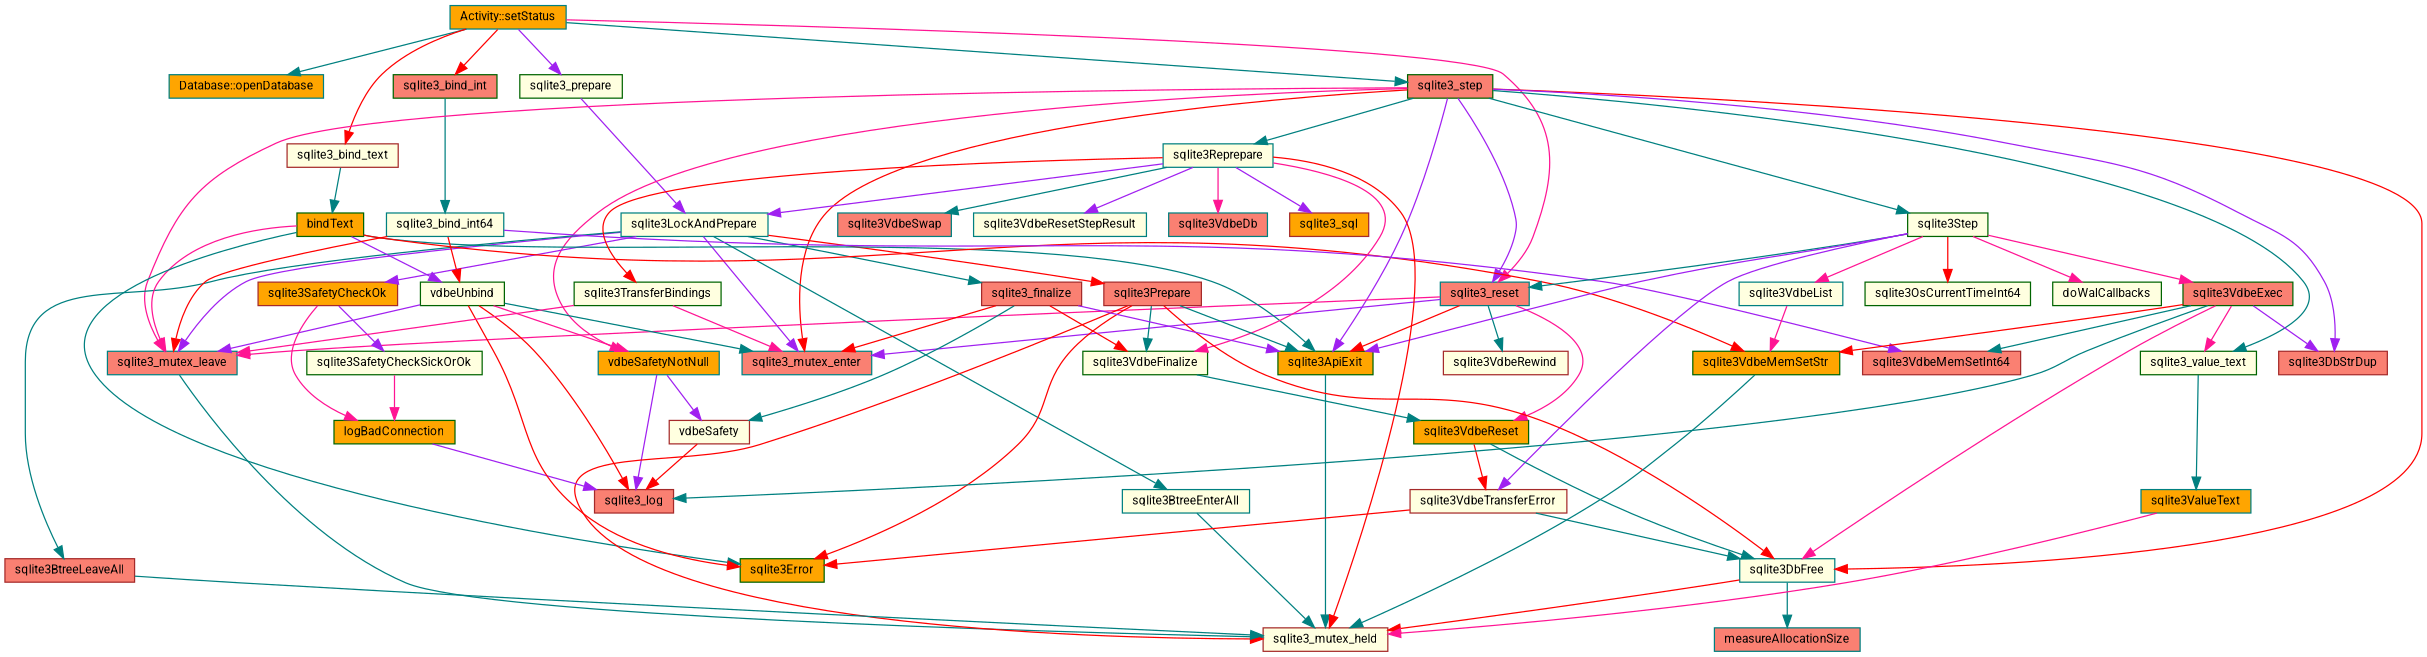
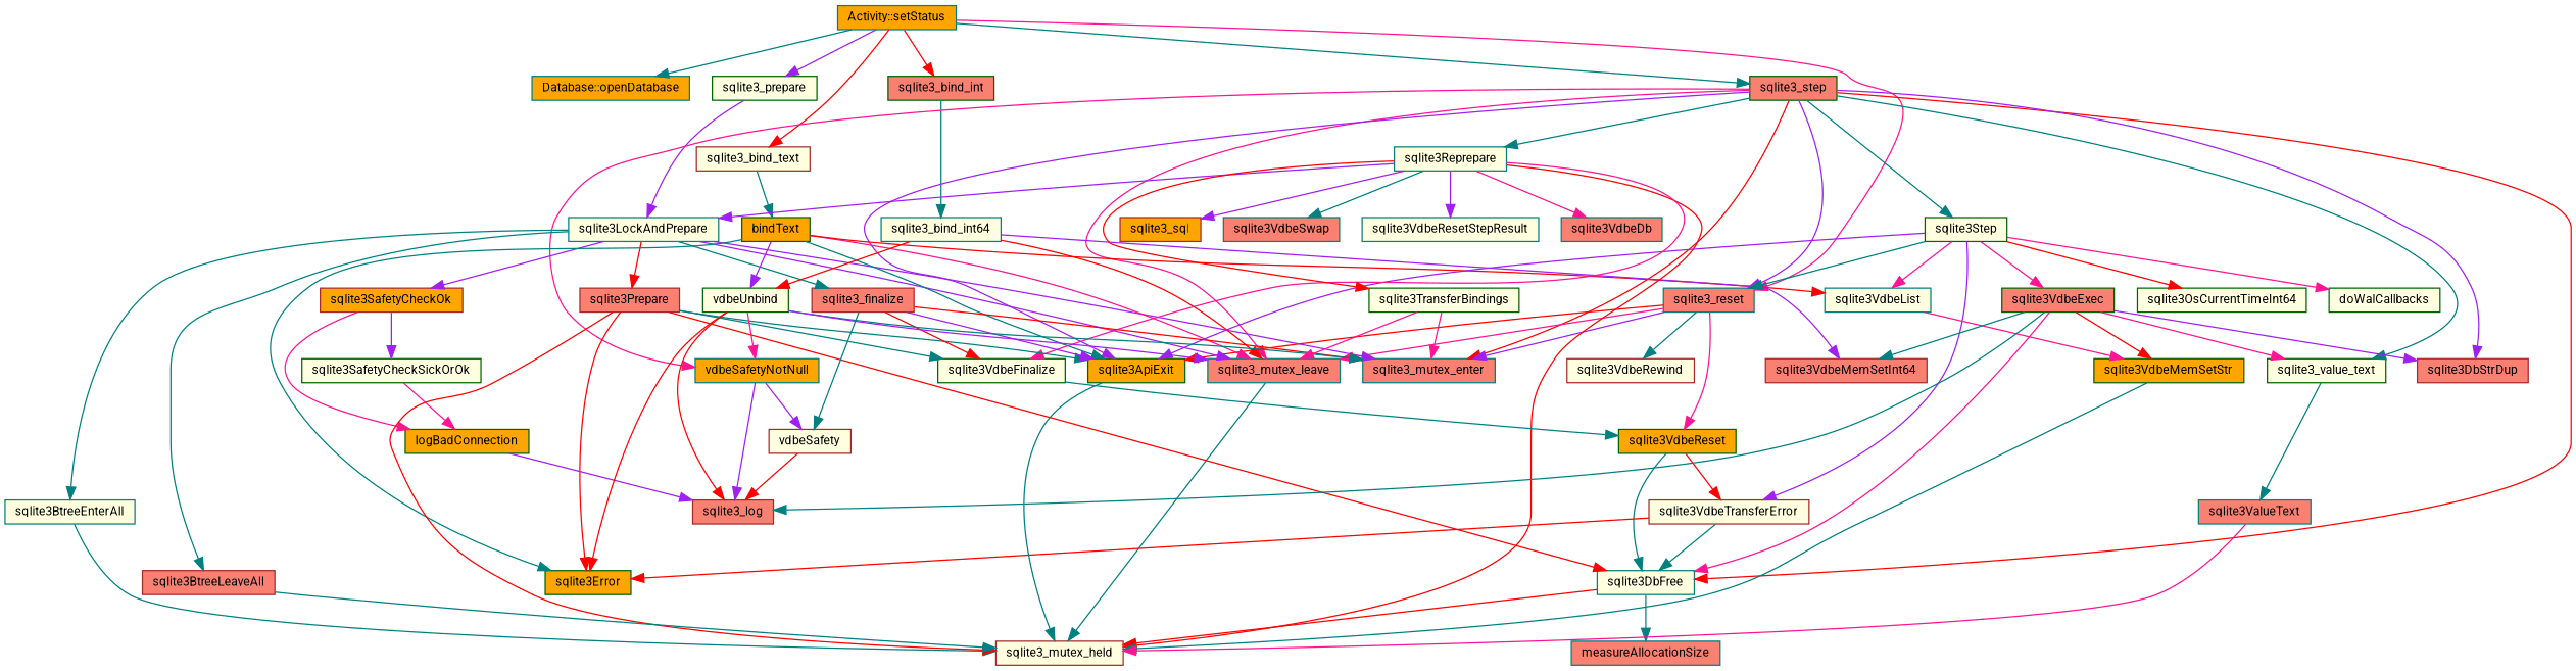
  digraph {
    fontname=Roboto
    rankdir=TB
    node [color=darkgreen fillcolor=lightyellow fontname=Roboto fontsize=10 shape=record style=filled]
    edge [color=teal fontname=Roboto fontsize=10 labelfontname=FreeSans labelfontsize=10 style=solid]
    n1 [color=teal fillcolor=orange fontcolor=black height=0.2 label="Activity::setStatus" width=0.4]
    n2 [color=teal fillcolor=orange height=0.2 label="Database::openDatabase" width=0.4]
    n3 [height=0.2 label=sqlite3_prepare width=0.4]
    n4 [color=brown height=0.2 label=sqlite3_bind_text width=0.4]
    n5 [fillcolor=salmon height=0.2 label=sqlite3_bind_int width=0.4]
    n6 [fillcolor=salmon height=0.2 label=sqlite3_step width=0.4]
    n7 [color=teal fillcolor=salmon height=0.2 label=sqlite3_reset width=0.4]
    n8 [color=teal height=0.2 label=sqlite3LockAndPrepare width=0.4]
    n9 [fillcolor=orange height=0.2 label=bindText width=0.4]
    n10 [color=teal height=0.2 label=sqlite3_bind_int64 width=0.4]
    n11 [color=teal fillcolor=salmon height=0.2 label=sqlite3_mutex_enter width=0.4]
    n12 [color=teal fillcolor=salmon height=0.2 label=sqlite3_mutex_leave width=0.4]
    n13 [fillcolor=orange height=0.2 label=sqlite3ApiExit width=0.4]
    n14 [color=teal height=0.2 label=sqlite3DbFree width=0.4]
    n15 [color=teal fillcolor=orange height=0.2 label=vdbeSafetyNotNull width=0.4]
    n16 [height=0.2 label=sqlite3Step width=0.4]
    n17 [height=0.2 label=sqlite3_value_text width=0.4]
    n18 [color=brown fillcolor=salmon height=0.2 label=sqlite3DbStrDup width=0.4]
    n19 [color=teal height=0.2 label=sqlite3Reprepare width=0.4]
    n20 [fillcolor=orange height=0.2 label=sqlite3VdbeReset width=0.4]
    n21 [color=brown height=0.2 label=sqlite3VdbeRewind width=0.4]
    n22 [color=brown fillcolor=orange height=0.2 label=sqlite3SafetyCheckOk width=0.4]
    n23 [color=teal height=0.2 label=sqlite3BtreeEnterAll width=0.4]
    n24 [color=brown fillcolor=salmon height=0.2 label=sqlite3Prepare width=0.4]
    n25 [color=brown fillcolor=salmon height=0.2 label=sqlite3_finalize width=0.4]
    n26 [color=brown fillcolor=salmon height=0.2 label=sqlite3BtreeLeaveAll width=0.4]
    n27 [fillcolor=orange height=0.2 label=logBadConnection width=0.4]
    n28 [height=0.2 label=sqlite3SafetyCheckSickOrOk width=0.4]
    n29 [color=brown height=0.2 label=sqlite3_mutex_held width=0.4]
    n30 [height=0.2 label=sqlite3VdbeFinalize width=0.4]
    n31 [fillcolor=orange height=0.2 label=sqlite3Error width=0.4]
    n32 [color=brown height=0.2 label=vdbeSafety width=0.4]
    n33 [color=brown fillcolor=salmon height=0.2 label=sqlite3_log width=0.4]
    n34 [color=teal fillcolor=salmon height=0.2 label=measureAllocationSize width=0.4]
    n35 [color=brown height=0.2 label=sqlite3VdbeTransferError width=0.4]
    n36 [height=0.2 label=vdbeUnbind width=0.4]
    n37 [fillcolor=orange height=0.2 label=sqlite3VdbeMemSetStr width=0.4]
    n38 [color=brown fillcolor=salmon height=0.2 label=sqlite3VdbeMemSetInt64 width=0.4]
    n39 [height=0.2 label=sqlite3OsCurrentTimeInt64 width=0.4]
    n40 [color=teal height=0.2 label=sqlite3VdbeList width=0.4]
    n41 [fillcolor=salmon height=0.2 label=sqlite3VdbeExec width=0.4]
    n42 [height=0.2 label=doWalCallbacks width=0.4]
-   n43 [color=teal fillcolor=orange height=0.2 label=sqlite3ValueText width=0.4]
+   n43 [color=teal fillcolor=salmon height=0.2 label=sqlite3ValueText width=0.4]
    n44 [color=teal fillcolor=salmon height=0.2 label=sqlite3VdbeDb width=0.4]
    n45 [color=brown fillcolor=orange height=0.2 label=sqlite3_sql width=0.4]
    n46 [color=teal fillcolor=salmon height=0.2 label=sqlite3VdbeSwap width=0.4]
    n47 [height=0.2 label=sqlite3TransferBindings width=0.4]
    n48 [color=teal height=0.2 label=sqlite3VdbeResetStepResult width=0.4]
    n1 -> n2
    n1 -> n3 [color=purple]
    n1 -> n4 [color=red]
    n1 -> n5 [color=red]
    n1 -> n6
    n1 -> n7 [color=deeppink]
    n3 -> n8 [color=purple]
    n4 -> n9
    n5 -> n10
    n6 -> n7 [color=purple]
    n6 -> n11 [color=red]
    n6 -> n12 [color=deeppink]
    n6 -> n13 [color=purple]
    n6 -> n14 [color=red]
    n6 -> n15 [color=deeppink]
    n6 -> n16
    n6 -> n17
    n6 -> n18 [color=purple]
    n6 -> n19
    n7 -> n11 [color=purple]
    n7 -> n12 [color=deeppink]
    n7 -> n13 [color=red]
    n7 -> n20 [color=deeppink]
    n7 -> n21
    n8 -> n11 [color=purple]
    n8 -> n12 [color=purple]
    n8 -> n22 [color=purple]
    n8 -> n23
    n8 -> n24 [color=red]
    n8 -> n25
    n8 -> n26
    n9 -> n12 [color=deeppink]
    n9 -> n13
    n9 -> n31
    n9 -> n36 [color=purple]
-   n9 -> n37 [color=red]
+   n9 -> n40 [color=red]
    n10 -> n12 [color=red]
    n10 -> n36 [color=red]
    n10 -> n38 [color=purple]
    n12 -> n29
    n13 -> n29
    n14 -> n29 [color=red]
    n14 -> n34
    n15 -> n32 [color=purple]
    n15 -> n33 [color=purple]
    n16 -> n7
    n16 -> n13 [color=purple]
    n16 -> n35 [color=purple]
    n16 -> n39 [color=red]
    n16 -> n40 [color=deeppink]
    n16 -> n41 [color=deeppink]
    n16 -> n42 [color=deeppink]
    n17 -> n43
    n19 -> n8 [color=purple]
    n19 -> n29 [color=red]
    n19 -> n30 [color=deeppink]
    n19 -> n44 [color=deeppink]
    n19 -> n45 [color=purple]
    n19 -> n46
    n19 -> n47 [color=red]
    n19 -> n48 [color=purple]
    n20 -> n14
    n20 -> n35 [color=red]
    n22 -> n27 [color=deeppink]
    n22 -> n28 [color=purple]
    n23 -> n29
    n24 -> n13
    n24 -> n14 [color=red]
    n24 -> n29 [color=red]
    n24 -> n30
    n24 -> n31 [color=red]
    n25 -> n11 [color=red]
    n25 -> n13 [color=purple]
    n25 -> n30 [color=red]
    n25 -> n32
    n26 -> n29
    n27 -> n33 [color=purple]
    n28 -> n27 [color=deeppink]
    n30 -> n20
    n32 -> n33 [color=red]
    n35 -> n14
    n35 -> n31 [color=red]
    n36 -> n11
    n36 -> n12 [color=purple]
    n36 -> n15 [color=deeppink]
    n36 -> n31 [color=red]
    n36 -> n33 [color=red]
    n37 -> n29
    n40 -> n37 [color=deeppink]
    n41 -> n14 [color=deeppink]
    n41 -> n17 [color=deeppink]
    n41 -> n18 [color=purple]
    n41 -> n33
    n41 -> n37 [color=red]
    n41 -> n38
    n43 -> n29 [color=deeppink]
    n47 -> n11 [color=deeppink]
    n47 -> n12 [color=deeppink]
  }
